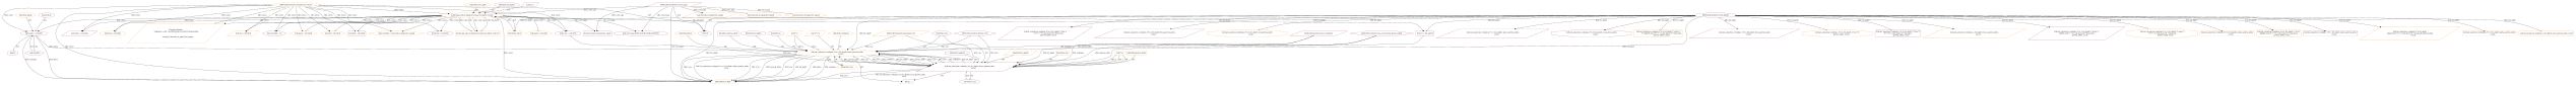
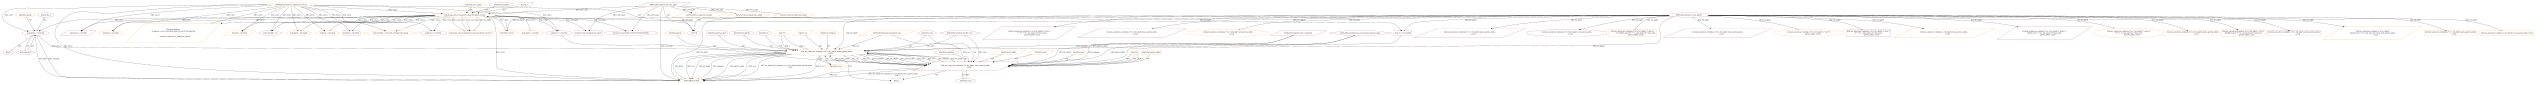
  digraph {
    fontname=Ubuntu
    node [color=darkorange fontname=Ubuntu shape=octagon]
    edge [arrowhead=dot fontname=Ubuntu]
    n1 [color=brown label="(Call,alpha = colors[2])"]
    n2 [label="(Call,set_value(row, rowbytes, 2*x+1, bit_depth, alpha, gamma_table,\n                     conv))"]
    n3 [color=brown label="(Block,)"]
    n4 [color=brown label="(Call,colors[2])" shape=hexagon]
    n5 [label="(MethodReturn,RET)"]
    n6 [color=brown label="(Call,set_value(row, rowbytes, 2*x, bit_depth, luma, gamma_table,\n                     conv))" shape=parallelogram]
    n7 [color=brown label="(Block,)" shape=parallelogram]
    n8 [label="(Identifier,conv)"]
    n9 [label="(Call,image_size_of_type(color_type, bit_depth, colors))"]
    n10 [label="(Call,blue = colors[3])"]
    n11 [label="(Call,alpha = colors[4])" shape=hexagon]
    n12 [label="(Call,red = colors[1])" shape=hexagon]
    n13 [label="(Call,colors[0] == channels_of_type(color_type))" shape=hexagon]
    n14 [color=brown label="(Call,1U << bit_depth)" shape=note]
    n15 [color=brown label="(Call,luma = colors[1])"]
    n16 [label="(Identifier,colors)" shape=note]
    n17 [label="(Call,image_size_of_type(color_type, bit_depth, colors)-1)" shape=note]
    n18 [color=brown label="(Call,channels_of_type(color_type))" shape=note]
    n19 [label="(Call,red = colors[1])" shape=parallelogram]
    n20 [color=brown label="(Call,blue = colors[3])" shape=note]
    n21 [label="(Call,green = colors[2])" shape=hexagon]
    n22 [color=brown label="(Call,green = colors[2])" shape=parallelogram]
    n23 [label="(Call,fprintf(stderr,\n \"makepng: --color: count(%u) does not match channels(%u)\n\",\n\n          colors[0], channels_of_type(color_type)))" shape=parallelogram]
    n24 [color=brown label="(Call,luma = colors[1])"]
    n25 [color=brown label="(Call,colors[0] == 0)" shape=hexagon]
    n26 [color=brown label="(Call,color_type & PNG_COLOR_MASK_PALETTE)"]
    n27 [color=brown label="(MethodParameterIn,int color_type)" shape=parallelogram]
    n28 [label="(Call,channels_of_type(color_type))" shape=parallelogram]
    n29 [label="(Call,channels_of_type(color_type))" shape=hexagon]
    n30 [label="(Call,channels_of_type(color_type))" shape=hexagon]
    1000118 [color=brown]
    n32 [color=brown label="(MethodParameterIn,int bit_depth)"]
    n33 [label="(Call,set_value(row, rowbytes, 4*x+3, bit_depth, /* alpha */\n                  Y + ((depth_max-Y) * x * 2 + size_max) / (2 * size_max),\n                  gamma_table, conv))" shape=note]
    n34 [color=brown label="(Call,set_value(row, rowbytes, 3*x+2, bit_depth, blue, gamma_table,\n                     conv))" shape=parallelogram]
    n35 [label="(Call,set_value(row, rowbytes, 3*x+0, bit_depth, /* red */ Y,\n                     gamma_table, conv))"]
    n36 [color=brown label="(Call,set_value(row, rowbytes, 3*x+2, bit_depth, /* blue */\n (Y * x * 2 + size_max) / (2 * size_max),\n                  gamma_table, conv))" shape=note]
    n37 [label="(Call,set_value(row, rowbytes, x, bit_depth, luma, gamma_table,\n                     conv))" shape=parallelogram]
    n38 [color=brown label="(Call,set_value(row, rowbytes, 3*x+1, bit_depth, /* green */\n (depth_max * x * 2 + size_max) / (2 * size_max),\n                  gamma_table, conv))" shape=parallelogram]
    n39 [label="(Call,set_value(row, rowbytes, 4*x+1, bit_depth, /* green */\n (Y * x * 2 + size_max) / (2 * size_max),\n                  gamma_table, conv))"]
    n40 [label="(Call,set_value(row, rowbytes, 4*x+3, bit_depth, alpha, gamma_table,\n                     conv))" shape=note]
    n41 [label="(Call,set_value(row, rowbytes, 4*x+0, bit_depth, /* red */\n ((depth_max-Y) * x * 2 + size_max) / (2 * size_max),\n                  gamma_table, conv))" shape=note]
    n42 [color=brown label="(Call,set_value(row, rowbytes, 3*x+1, bit_depth, green, gamma_table,\n                     conv))" shape=note]
    n43 [label="(Call,set_value(row, rowbytes, 2*x, bit_depth,\n (depth_max * x * 2 + size_max) / (2 * size_max), gamma_table,\n                  conv))" shape=parallelogram]
    n44 [label="(Call,set_value(row, rowbytes, 2*x+1, bit_depth, alpha, gamma_table,\n                  conv))" shape=note]
    n45 [label="(Call,set_value(row, rowbytes, x, bit_depth, luma, gamma_table, conv))" shape=note]
    n46 [color=brown label="(Call,set_value(row, rowbytes, 4*x+2, bit_depth, /* blue */\n                  Y - (Y * x * 2 + size_max) / (2 * size_max),\n                  gamma_table, conv))" shape=parallelogram]
    n47 [color=brown label="(Call,set_value(row, rowbytes, 4*x+2, bit_depth, blue, gamma_table,\n                     conv))" shape=parallelogram]
    n48 [label="(Call,set_value(row, rowbytes, 4*x+0, bit_depth, red, gamma_table,\n                     conv))"]
    n49 [color=brown label="(Call,set_value(row, rowbytes, 4*x+1, bit_depth, green, gamma_table,\n                     conv))" shape=parallelogram]
    n50 [color=brown label="(Call,set_value(row, rowbytes, 3*x+0, bit_depth, red, gamma_table,\n                     conv))"]
    n51 [color=brown label="(Identifier,conv)"]
    n52 [label="(MethodParameterIn,unsigned int *colors)" shape=hexagon]
    n53 [label="(Identifier,row)" shape=note]
    n54 [color=brown label="(Identifier,row)" shape=hexagon]
    n55 [color=brown label="(Identifier,gamma_table)" shape=note]
    n56 [color=brown label="(Identifier,x)"]
    n57 [color=brown label="(MethodParameterIn,double conv)" shape=hexagon]
    n58 [label="(Call,2*x)" shape=note]
    n59 [label="(Identifier,alpha)" shape=hexagon]
    n60 [color=brown label="(Literal,1)" shape=parallelogram]
    n61 [label="(Identifier,alpha)" shape=hexagon]
    n62 [color=brown label="(MethodParameterIn,size_t rowbytes)" shape=parallelogram]
    n63 [color=brown label="(Identifier,bit_depth)"]
    n64 [label="(MethodParameterIn,png_bytep row)" shape=parallelogram]
    n65 [label="(Identifier,color_type)" shape=hexagon]
    n66 [color=brown label="(MethodParameterIn,png_const_bytep gamma_table)" shape=hexagon]
    n67 [label="(Call,2*x+1)" shape=parallelogram]
    n68 [color=brown label="(Identifier,x)"]
    n69 [label="(Identifier,gamma_table)" shape=note]
    n70 [color=brown label="(Identifier,rowbytes)"]
    n71 [label="(Identifier,bit_depth)" shape=parallelogram]
    n72 [color=brown label="(Identifier,bit_depth)"]
    n73 [label="(Call,2*x)" shape=parallelogram]
    n74 [label="(Identifier,rowbytes)" shape=hexagon]
+   n75 [label="(Identifier,luma)" shape=parallelogram]
    n1 -> n2 [arrowhead=odot label="DDG: alpha"]
    n1 -> n3 [arrowhead=odot label="AST: "]
    n1 -> n4 [arrowhead=odot label="CFG: "]
    n1 -> n5 [arrowhead=odot label="DDG: colors[2]"]
    n1 -> n5 [arrowhead=odot label="DDG: alpha"]
    n2 -> n5 [arrowhead=odot label="DDG: alpha"]
    n2 -> n5 [arrowhead=tee label="DDG: gamma_table"]
    n2 -> n5 [arrowhead=tee label="DDG: row"]
    n2 -> n5 [arrowhead=tee label="DDG: bit_depth"]
    n2 -> n5 [arrowhead=odot label="DDG: rowbytes"]
    n2 -> n5 [arrowhead=odot label="DDG: conv"]
    n2 -> n5 [label="DDG: set_value(row, rowbytes, 2*x+1, bit_depth, alpha, gamma_table,\n                     conv)"]
    n2 -> n5 [arrowhead=tee label="DDG: 2*x+1"]
    n2 -> n6 [label="DDG: row"]
    n2 -> n6 [arrowhead=tee label="DDG: rowbytes"]
    n2 -> n6 [arrowhead=tee label="DDG: bit_depth"]
    n2 -> n6 [label="DDG: gamma_table"]
    n2 -> n6 [arrowhead=tee label="DDG: conv"]
    n2 -> n7 [label="AST: "]
    n2 -> n8 [label="CFG: "]
    n4 -> n1 [arrowhead=tee label="AST: "]
    n6 -> n2 [arrowhead=tee label="DDG: row"]
    n6 -> n2 [arrowhead=tee label="DDG: rowbytes"]
    n6 -> n2 [label="DDG: bit_depth"]
    n6 -> n2 [arrowhead=tee label="DDG: gamma_table"]
    n6 -> n2 [arrowhead=odot label="DDG: conv"]
    n6 -> n5 [label="DDG: set_value(row, rowbytes, 2*x, bit_depth, luma, gamma_table,\n                     conv)"]
    n6 -> n5 [label="DDG: luma"]
    n6 -> n7 [arrowhead=tee label="AST: "]
    n6 -> n51 [arrowhead=odot label="CFG: "]
    n8 -> n2 [arrowhead=tee label="AST: "]
    n9 -> n1 [label="DDG: colors"]
    n9 -> n5 [arrowhead=odot label="DDG: colors"]
    n9 -> n10 [arrowhead=tee label="DDG: colors"]
    n9 -> n11 [arrowhead=odot label="DDG: colors"]
    n9 -> n12 [arrowhead=odot label="DDG: colors"]
    n9 -> n13 [arrowhead=tee label="DDG: colors"]
    n9 -> n14 [label="DDG: bit_depth"]
    n9 -> n15 [label="DDG: colors"]
    n9 -> n16 [arrowhead=odot label="CFG: "]
    n9 -> n17 [arrowhead=odot label="AST: "]
    n9 -> n17 [label="DDG: color_type"]
    n9 -> n17 [arrowhead=odot label="DDG: bit_depth"]
    n9 -> n17 [arrowhead=odot label="DDG: colors"]
    n9 -> n18 [label="DDG: color_type"]
    n9 -> n19 [arrowhead=tee label="DDG: colors"]
    n9 -> n20 [arrowhead=tee label="DDG: colors"]
    n9 -> n21 [arrowhead=odot label="DDG: colors"]
    n9 -> n22 [label="DDG: colors"]
    n9 -> n23 [label="DDG: colors"]
    n9 -> n24 [arrowhead=tee label="DDG: colors"]
    n9 -> n25 [label="DDG: colors"]
    n9 -> n26 [label="DDG: color_type"]
    n14 -> n6 [label="DDG: bit_depth"]
    n16 -> n9 [label="AST: "]
    n24 -> n6 [label="DDG: luma"]
    n27 -> n5 [label="DDG: color_type"]
    n27 -> n9 [label="DDG: color_type"]
    n27 -> n18 [label="DDG: color_type"]
    n27 -> n26 [label="DDG: color_type"]
    n27 -> n28 [label="DDG: color_type"]
    n27 -> n29 [arrowhead=odot label="DDG: color_type"]
    n27 -> n30 [arrowhead=odot label="DDG: color_type"]
    n27 -> 1000118 [arrowhead=tee label="AST: "]
    n32 -> n2 [label="DDG: bit_depth"]
    n32 -> n5 [arrowhead=odot label="DDG: bit_depth"]
    n32 -> n6 [label="DDG: bit_depth"]
    n32 -> n14 [arrowhead=odot label="DDG: bit_depth"]
    n32 -> n16 [arrowhead=tee label="DDG: bit_depth"]
    n32 -> 1000118 [label="AST: "]
    n32 -> n33 [arrowhead=odot label="DDG: bit_depth"]
    n32 -> n34 [arrowhead=tee label="DDG: bit_depth"]
    n32 -> n35 [arrowhead=odot label="DDG: bit_depth"]
    n32 -> n36 [arrowhead=odot label="DDG: bit_depth"]
    n32 -> n37 [label="DDG: bit_depth"]
    n32 -> n38 [arrowhead=tee label="DDG: bit_depth"]
    n32 -> n39 [arrowhead=odot label="DDG: bit_depth"]
    n32 -> n40 [arrowhead=tee label="DDG: bit_depth"]
    n32 -> n41 [label="DDG: bit_depth"]
    n32 -> n42 [label="DDG: bit_depth"]
    n32 -> n43 [label="DDG: bit_depth"]
    n32 -> n44 [arrowhead=tee label="DDG: bit_depth"]
    n32 -> n45 [arrowhead=odot label="DDG: bit_depth"]
    n32 -> n46 [label="DDG: bit_depth"]
    n32 -> n47 [arrowhead=tee label="DDG: bit_depth"]
    n32 -> n48 [arrowhead=odot label="DDG: bit_depth"]
    n32 -> n49 [label="DDG: bit_depth"]
    n32 -> n50 [label="DDG: bit_depth"]
    n51 -> n6 [arrowhead=odot label="AST: "]
    n52 -> n1 [label="DDG: colors"]
    n52 -> n5 [arrowhead=odot label="DDG: colors"]
    n52 -> n9 [label="DDG: colors"]
    n52 -> n10 [arrowhead=tee label="DDG: colors"]
    n52 -> n12 [label="DDG: colors"]
    n52 -> n13 [label="DDG: colors"]
    n52 -> n15 [arrowhead=tee label="DDG: colors"]
    n52 -> n19 [arrowhead=tee label="DDG: colors"]
    n52 -> n20 [arrowhead=tee label="DDG: colors"]
    n52 -> n21 [arrowhead=tee label="DDG: colors"]
    n52 -> n22 [label="DDG: colors"]
    n52 -> n23 [arrowhead=odot label="DDG: colors"]
    n52 -> n24 [label="DDG: colors"]
    n52 -> n25 [arrowhead=tee label="DDG: colors"]
    n52 -> 1000118 [arrowhead=odot label="AST: "]
    n53 -> n6 [arrowhead=odot label="AST: "]
    n54 -> n2 [label="AST: "]
    n54 -> n6 [arrowhead=tee label="CFG: "]
    n55 -> n2 [arrowhead=odot label="AST: "]
    n56 -> n2 [arrowhead=tee label="CFG: "]
    n57 -> n2 [arrowhead=tee label="DDG: conv"]
    n57 -> n6 [label="DDG: conv"]
    n58 -> n6 [arrowhead=tee label="AST: "]
    n58 -> n6 [label="DDG: 2"]
    n58 -> n6 [arrowhead=tee label="DDG: x"]
    n59 -> n1 [arrowhead=tee label="AST: "]
    n60 -> n9 [label="CFG: "]
    n61 -> n2 [arrowhead=tee label="AST: "]
    n62 -> n2 [label="DDG: rowbytes"]
    n62 -> n6 [arrowhead=odot label="DDG: rowbytes"]
    n63 -> n2 [label="AST: "]
    n64 -> n2 [arrowhead=tee label="DDG: row"]
    n64 -> n6 [arrowhead=tee label="DDG: row"]
    n65 -> n9 [label="AST: "]
    n66 -> n2 [arrowhead=odot label="DDG: gamma_table"]
    n66 -> n6 [label="DDG: gamma_table"]
    n67 -> n2 [arrowhead=tee label="AST: "]
    n68 -> n1 [arrowhead=odot label="CFG: "]
    n69 -> n6 [label="AST: "]
    n70 -> n6 [arrowhead=odot label="AST: "]
    n71 -> n6 [arrowhead=odot label="AST: "]
    n72 -> n9 [label="AST: "]
    n73 -> n2 [label="DDG: 2"]
    n73 -> n2 [arrowhead=odot label="DDG: x"]
    n74 -> n2 [arrowhead=odot label="AST: "]
+   n75 -> n6 [label="AST: "]
  }
